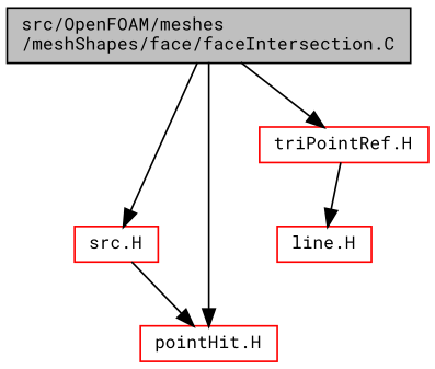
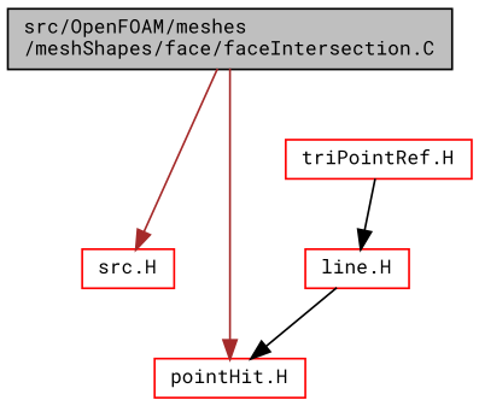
  digraph {
    fontname="Roboto Mono"
    node [color=red fontname="Roboto Mono" fontsize=10 shape=record]
    edge [color=black fontname="Roboto Mono" fontsize=10 labelfontname=Helvetica labelfontsize=10 style=solid]
    n1 [color=black fillcolor=grey75 fontcolor=black height=0.2 label="src/OpenFOAM/meshes\l/meshShapes/face/faceIntersection.C" style=filled width=0.4]
    n2 [height=0.2 label="src.H" width=0.4]
    n3 [height=0.2 label="pointHit.H" width=0.4]
    n4 [height=0.2 label="triPointRef.H" width=0.4]
    n5 [height=0.2 label="line.H" width=0.4]
-   n1 -> n2
-   n1 -> n3
-   n1 -> n4
-   n2 -> n3
+   n1 -> n2 [color=brown]
+   n1 -> n3 [color=brown]
+   n5 -> n3
    n4 -> n5
  }
